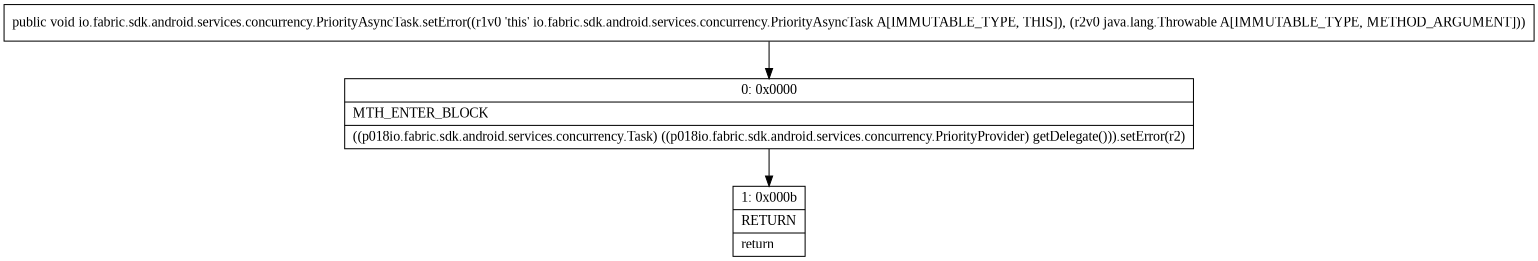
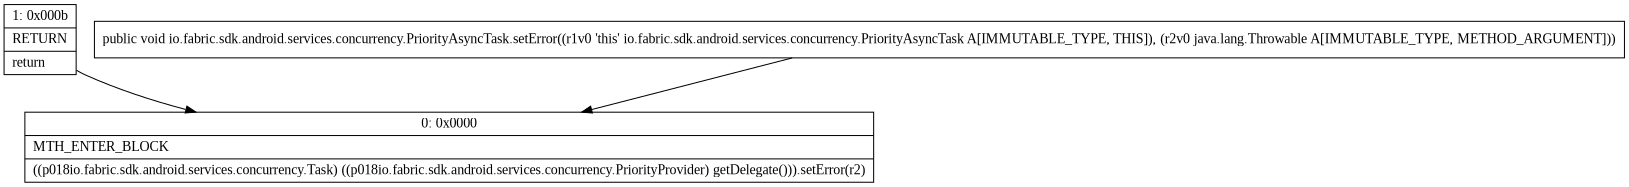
  digraph {
    fontname="Liberation Serif"
    node [shape=record fontname="Liberation Serif"]
    edge [fontname="Liberation Serif"]
    n1 [label="{0\:\ 0x0000|MTH_ENTER_BLOCK\l|((p018io.fabric.sdk.android.services.concurrency.Task) ((p018io.fabric.sdk.android.services.concurrency.PriorityProvider) getDelegate())).setError(r2)\l}"]
    n2 [label="{1\:\ 0x000b|RETURN\l|return\l}"]
    n3 [label="{public void io.fabric.sdk.android.services.concurrency.PriorityAsyncTask.setError((r1v0 'this' io.fabric.sdk.android.services.concurrency.PriorityAsyncTask A[IMMUTABLE_TYPE, THIS]), (r2v0 java.lang.Throwable A[IMMUTABLE_TYPE, METHOD_ARGUMENT])) }"]
-   n1 -> n2
+   n2 -> n1
    n3 -> n1
  }
